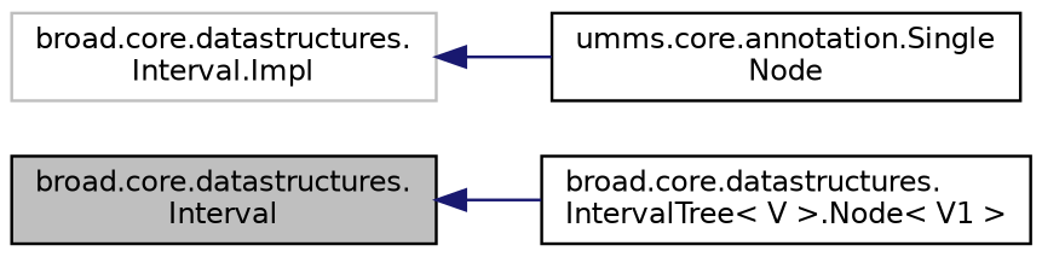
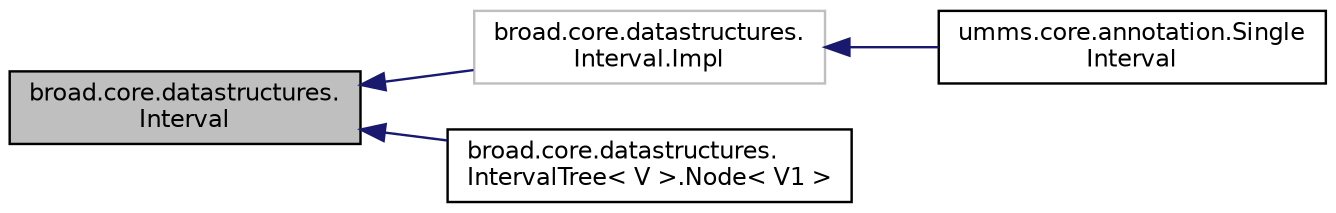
  digraph {
    rankdir=LR
    node [color=black fillcolor=white fontname=Helvetica fontsize=10 shape=record style=filled]
    edge [color=midnightblue dir=back fontname=Helvetica fontsize=10 labelfontname=Helvetica labelfontsize=10 style=solid]
    n1 [fillcolor=grey75 fontcolor=black height=0.2 label="broad.core.datastructures.\lInterval" width=0.4]
    n2 [color=grey75 height=0.2 label="broad.core.datastructures.\lInterval.Impl" width=0.4]
    n3 [height=0.2 label="broad.core.datastructures.\lIntervalTree\< V \>.Node\< V1 \>" width=0.4]
-   n4 [height=0.2 label="umms.core.annotation.Single\lNode" width=0.4]
+   n4 [height=0.2 label="umms.core.annotation.Single\lInterval" width=0.4]
+   n1 -> n2
    n1 -> n3
    n2 -> n4
  }
